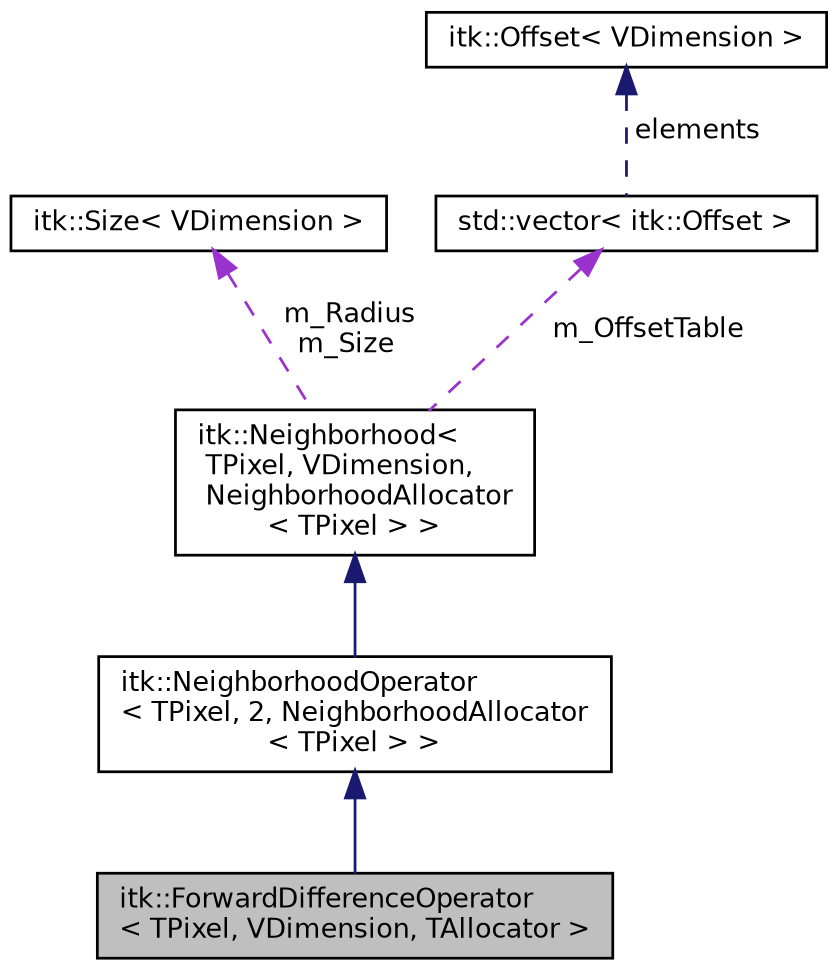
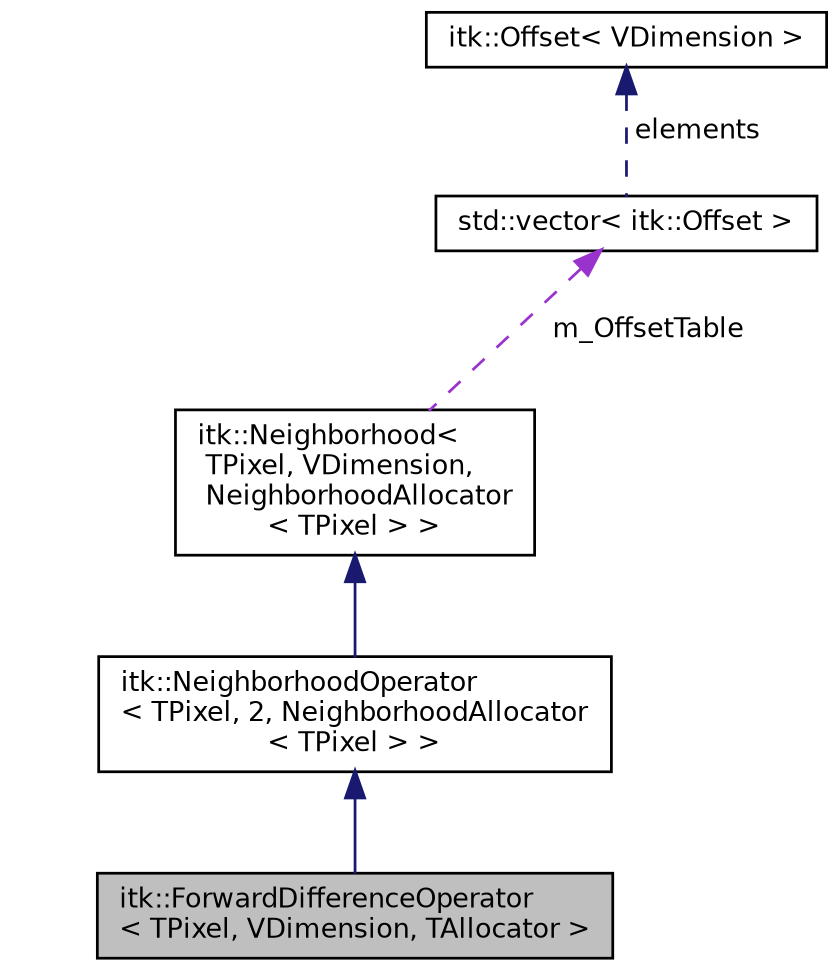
  digraph {
    node [color=black fillcolor=white fontname=Helvetica fontsize=10 shape=record style=filled]
    edge [color=midnightblue dir=back fontname=Helvetica fontsize=10 labelfontname=Helvetica labelfontsize=10 style=dashed]
    n1 [fillcolor=grey75 fontcolor=black height=0.2 label="itk::ForwardDifferenceOperator\l\< TPixel, VDimension, TAllocator \>" width=0.4]
    n2 [height=0.2 label="itk::NeighborhoodOperator\l\< TPixel, 2, NeighborhoodAllocator\l\< TPixel \> \>" width=0.4]
    n3 [height=0.2 label="itk::Neighborhood\<\l TPixel, VDimension,\l NeighborhoodAllocator\l\< TPixel \> \>" width=0.4]
-   n4 [height=0.2 label="itk::Size\< VDimension \>" width=0.4]
    n5 [height=0.2 label="std::vector\< itk::Offset \>" width=0.4]
    n6 [height=0.2 label="itk::Offset\< VDimension \>" width=0.4]
    n2 -> n1 [style=solid]
    n3 -> n2 [style=solid]
-   n4 -> n3 [color=darkorchid3 label=" m_Radius\nm_Size"]
    n5 -> n3 [color=darkorchid3 label=" m_OffsetTable"]
    n6 -> n5 [label=" elements"]
  }
